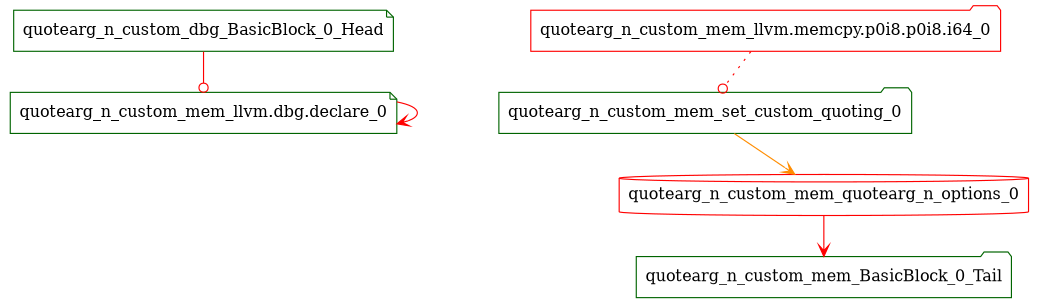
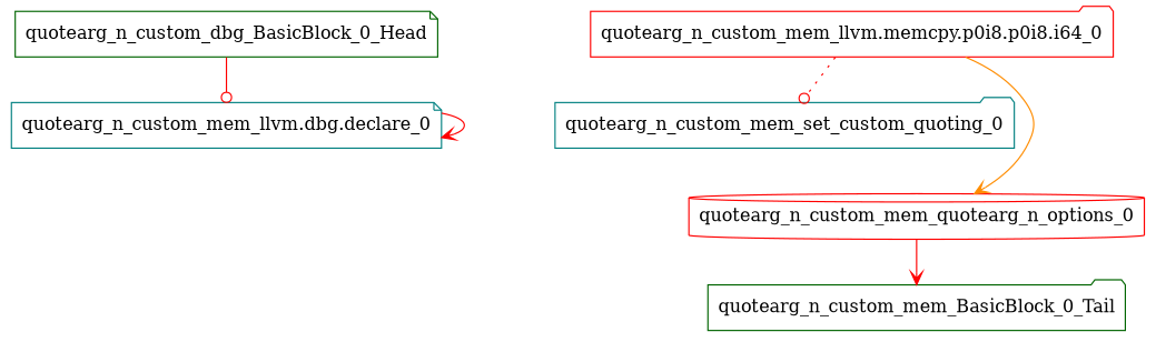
  digraph {
    node [color=darkgreen shape=folder]
    edge [arrowhead=vee color=red style=solid]
    n1 [label=quotearg_n_custom_dbg_BasicBlock_0_Head shape=note]
-   "quotearg_n_custom_mem_llvm.dbg.declare_0" [shape=note]
+   "quotearg_n_custom_mem_llvm.dbg.declare_0" [color=teal shape=note]
    "quotearg_n_custom_mem_llvm.memcpy.p0i8.p0i8.i64_0" [color=red]
-   quotearg_n_custom_mem_set_custom_quoting_0
+   quotearg_n_custom_mem_set_custom_quoting_0 [color=teal]
    quotearg_n_custom_mem_quotearg_n_options_0 [color=red shape=cylinder]
    quotearg_n_custom_mem_BasicBlock_0_Tail
    n1 -> "quotearg_n_custom_mem_llvm.dbg.declare_0" [arrowhead=odot]
    "quotearg_n_custom_mem_llvm.dbg.declare_0" -> "quotearg_n_custom_mem_llvm.dbg.declare_0"
    "quotearg_n_custom_mem_llvm.memcpy.p0i8.p0i8.i64_0" -> quotearg_n_custom_mem_set_custom_quoting_0 [arrowhead=odot style=dotted]
-   quotearg_n_custom_mem_set_custom_quoting_0 -> quotearg_n_custom_mem_quotearg_n_options_0 [color=darkorange]
+   "quotearg_n_custom_mem_llvm.memcpy.p0i8.p0i8.i64_0" -> quotearg_n_custom_mem_quotearg_n_options_0 [color=darkorange]
    quotearg_n_custom_mem_quotearg_n_options_0 -> quotearg_n_custom_mem_BasicBlock_0_Tail
  }
